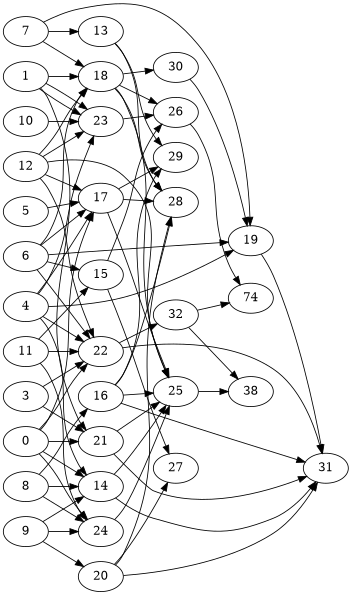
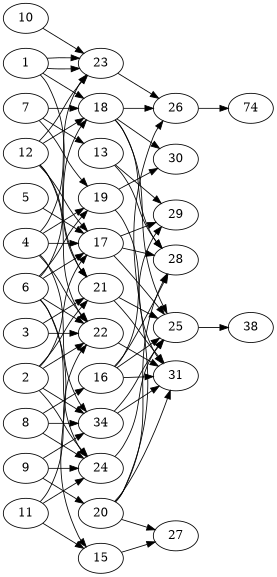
  digraph {
    rankdir=LR
    node [alpha=0.04]
    1 [alpha=0.03 expect_size=42003707450827472896]
    18 [alpha=0.11 expect_size=1101462795036009]
    21 [alpha=0.17 expect_size=67103270358612]
    23 [alpha=0.10 expect_size=2048898842312361]
    17 [alpha=0.12 expect_size=45358741294531480]
    28 [alpha=0.12 expect_size=54538611575018749952]
    29 [alpha=0.13 expect_size=3830877807148522]
    25 [alpha=0.06 expect_size=42095091344387024]
    26 [alpha=0.01 expect_size=162882500159660896]
    30 [alpha=0.02 expect_size=5571331212281003]
    31 [alpha=0.18 expect_size=4872309258500170]
    n12 [alpha=0.08 expect_size=171579980429955956736 label=38]
    n13 [alpha=0.01 expect_size=477074953181143 label=74]
-   2 [alpha=0.00 expect_size=1375301425438614 label=0]
-   14 [expect_size=152670556221301850112]
+   2 [alpha=0.00 expect_size=1375301425438614]
+   14 [expect_size=152670556221301850112 label=34]
    22 [alpha=0.11 expect_size=1380314166288056]
    24 [alpha=0.02 expect_size=6223263701620064]
-   32 [alpha=0.07 expect_size=93227720064380]
    3 [alpha=0.08 expect_size=151628202826291740672]
    4 [alpha=0.03 expect_size=71973184525968605184]
    19 [alpha=0.13 expect_size=33389759264494452736]
    5 [alpha=0.02 expect_size=5294493799884510]
    6 [alpha=0.12 expect_size=1606430039685988352]
    15 [alpha=0.19 expect_size=51173858032677289984]
    27 [alpha=0.17 expect_size=205692286909928177664]
    7 [expect_size=113221315004326672]
    13 [alpha=0.19 expect_size=2372640020794918]
    8 [alpha=0.18 expect_size=161435989406400032]
    16 [alpha=0.05 expect_size=7926521774789330]
    9 [alpha=0.09 expect_size=2295225888175816704]
    20 [alpha=0.16 expect_size=288177887562008887296]
    10 [expect_size=25215608958792761344]
    11 [alpha=0.03 expect_size=53355049408650018816]
    12 [expect_size=5261519621193728000]
    1 -> 18
    1 -> 21
    1 -> 23
    1 -> 23
    18 -> 28
    18 -> 25
    18 -> 26
    18 -> 30
    21 -> 25
    21 -> 31
    23 -> 26
    17 -> 28
    17 -> 29
    17 -> 25
    25 -> n12
    26 -> n13
    2 -> 21
    2 -> 17
    2 -> 14
    2 -> 22
    2 -> 24
    14 -> 25
    14 -> 31
    22 -> 31
-   22 -> 32
    24 -> 25
-   32 -> n12
-   32 -> n13
    3 -> 21
    3 -> 22
    4 -> 23
    4 -> 17
    4 -> 14
    4 -> 22
    4 -> 19
-   30 -> 19
+   19 -> 30
    19 -> 31
    5 -> 17
    6 -> 18
    6 -> 17
    6 -> 22
+   6 -> 24
    6 -> 19
    6 -> 15
    15 -> 27
    7 -> 18
    7 -> 19
    7 -> 13
    13 -> 28
    13 -> 29
    8 -> 14
    8 -> 24
    8 -> 16
    16 -> 28
    16 -> 29
    16 -> 25
    16 -> 31
    9 -> 14
    9 -> 24
    9 -> 20
    20 -> 28
-   15 -> 26
+   20 -> 26
    20 -> 31
    20 -> 27
    10 -> 23
    11 -> 22
    11 -> 24
    11 -> 15
    12 -> 18
-   12 -> 25
+   12 -> 21
    12 -> 23
    12 -> 17
    12 -> 22
  }
